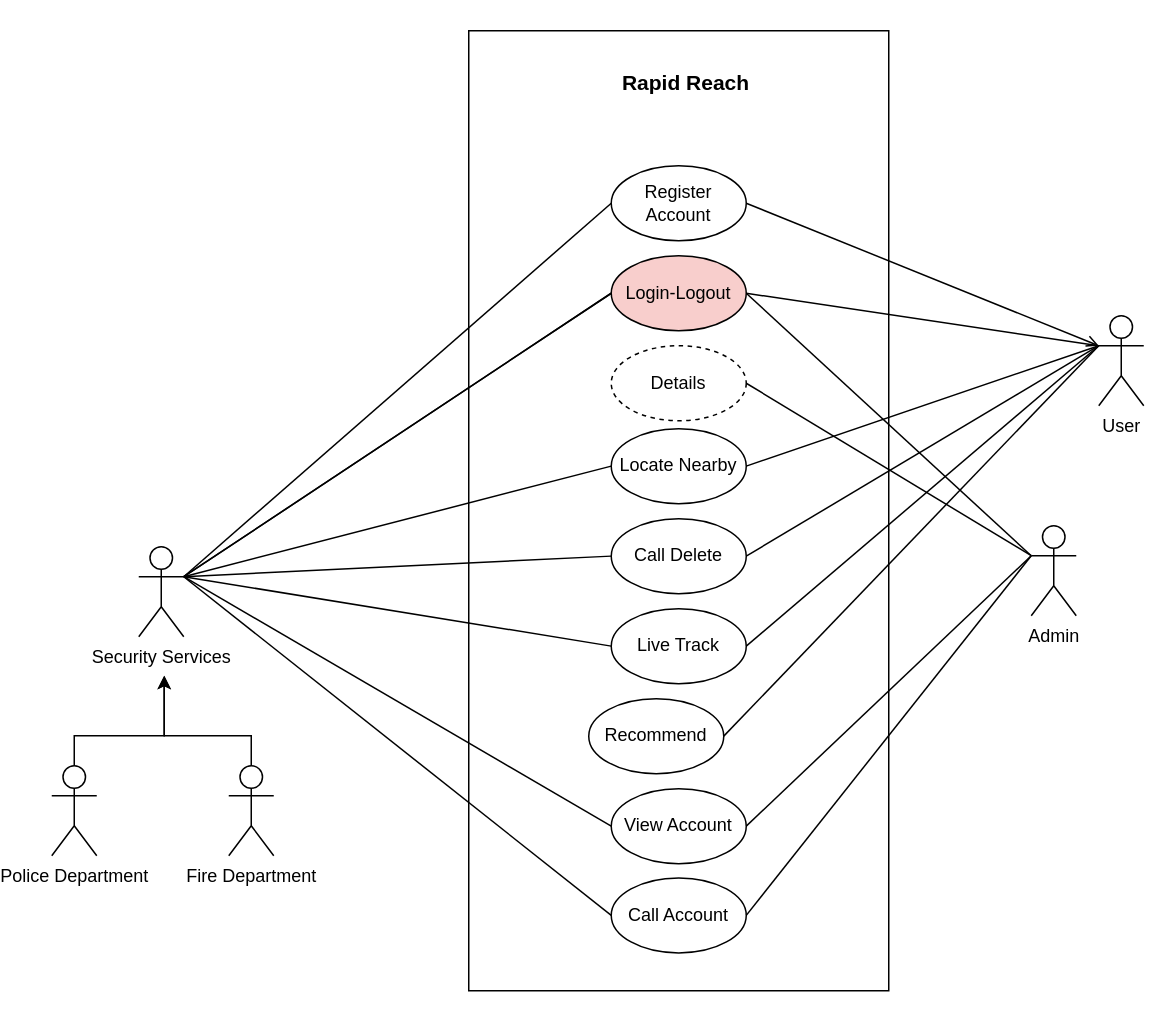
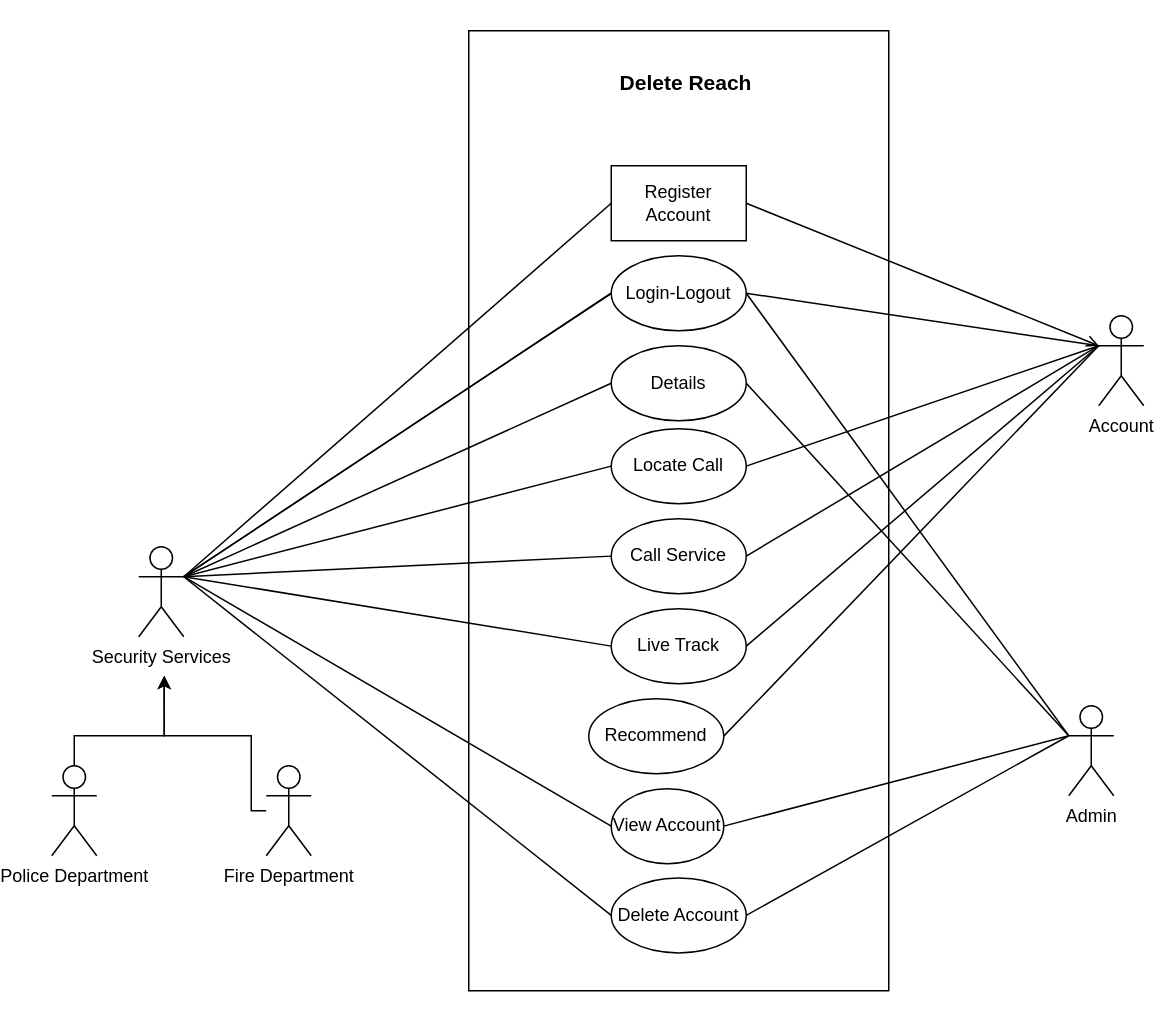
  <mxCell id="0" />
  <mxCell id="1" parent="0" />
  <mxCell id="2" value="" style="rounded=0;whiteSpace=wrap;html=1;" parent="1" vertex="1"><mxGeometry x="298" y="20" width="280" height="640" as="geometry" /></mxCell>
- <mxCell id="3" value="Register Account" style="ellipse;whiteSpace=wrap;html=1;" parent="1" vertex="1"><mxGeometry x="393" y="110" width="90" height="50" as="geometry" /></mxCell>
- <mxCell id="4" value="Login-Logout" style="ellipse;whiteSpace=wrap;html=1;fillColor=#f8cecc;" parent="1" vertex="1"><mxGeometry x="393" y="170" width="90" height="50" as="geometry" /></mxCell>
- <mxCell id="5" value="Locate Nearby" style="ellipse;whiteSpace=wrap;html=1;" parent="1" vertex="1"><mxGeometry x="393" y="285.25" width="90" height="50" as="geometry" /></mxCell>
- <mxCell id="6" value="Call Delete" style="ellipse;whiteSpace=wrap;html=1;" parent="1" vertex="1"><mxGeometry x="393" y="345.25" width="90" height="50" as="geometry" /></mxCell>
+ <mxCell id="3" value="Register Account" style="whiteSpace=wrap;html=1;rounded=0;" parent="1" vertex="1"><mxGeometry x="393" y="110" width="90" height="50" as="geometry" /></mxCell>
+ <mxCell id="4" value="Login-Logout" style="ellipse;whiteSpace=wrap;html=1;" parent="1" vertex="1"><mxGeometry x="393" y="170" width="90" height="50" as="geometry" /></mxCell>
+ <mxCell id="5" value="Locate Call" style="ellipse;whiteSpace=wrap;html=1;" parent="1" vertex="1"><mxGeometry x="393" y="285.25" width="90" height="50" as="geometry" /></mxCell>
+ <mxCell id="6" value="Call Service" style="ellipse;whiteSpace=wrap;html=1;" parent="1" vertex="1"><mxGeometry x="393" y="345.25" width="90" height="50" as="geometry" /></mxCell>
  <mxCell id="7" value="Live Track" style="ellipse;whiteSpace=wrap;html=1;" parent="1" vertex="1"><mxGeometry x="393" y="405.25" width="90" height="50" as="geometry" /></mxCell>
  <mxCell id="8" value="Recommend" style="ellipse;whiteSpace=wrap;html=1;" parent="1" vertex="1"><mxGeometry x="378" y="465.25" width="90" height="50" as="geometry" /></mxCell>
- <mxCell id="9" value="View Account" style="ellipse;whiteSpace=wrap;html=1;" parent="1" vertex="1"><mxGeometry x="393" y="525.25" width="90" height="50" as="geometry" /></mxCell>
- <mxCell id="10" value="Call Account" style="ellipse;whiteSpace=wrap;html=1;" parent="1" vertex="1"><mxGeometry x="393" y="584.75" width="90" height="50" as="geometry" /></mxCell>
- <mxCell id="11" value="&lt;b&gt;&lt;font style=&quot;font-size: 14px;&quot;&gt;Rapid Reach&lt;/font&gt;&lt;/b&gt;" style="text;html=1;align=center;verticalAlign=middle;whiteSpace=wrap;rounded=0;" parent="1" vertex="1"><mxGeometry x="378" y="40" width="130" height="30" as="geometry" /></mxCell>
+ <mxCell id="9" value="View Account" style="ellipse;whiteSpace=wrap;html=1;" parent="1" vertex="1"><mxGeometry x="393" y="525.25" width="75" height="50" as="geometry" /></mxCell>
+ <mxCell id="10" value="Delete Account" style="ellipse;whiteSpace=wrap;html=1;" parent="1" vertex="1"><mxGeometry x="393" y="584.75" width="90" height="50" as="geometry" /></mxCell>
+ <mxCell id="11" value="&lt;b&gt;&lt;font style=&quot;font-size: 14px;&quot;&gt;Delete Reach&lt;/font&gt;&lt;/b&gt;" style="text;html=1;align=center;verticalAlign=middle;whiteSpace=wrap;rounded=0;" parent="1" vertex="1"><mxGeometry x="378" y="40" width="130" height="30" as="geometry" /></mxCell>
  <mxCell id="12" value="Security Services" style="shape=umlActor;verticalLabelPosition=bottom;verticalAlign=top;html=1;outlineConnect=0;" parent="1" vertex="1"><mxGeometry x="78" y="364" width="30" height="60" as="geometry" /></mxCell>
- <mxCell id="13" value="Details" style="ellipse;whiteSpace=wrap;html=1;dashed=1;" parent="1" vertex="1"><mxGeometry x="393" y="230" width="90" height="50" as="geometry" /></mxCell>
+ <mxCell id="13" value="Details" style="ellipse;whiteSpace=wrap;html=1;" parent="1" vertex="1"><mxGeometry x="393" y="230" width="90" height="50" as="geometry" /></mxCell>
  <mxCell id="14" style="edgeStyle=orthogonalEdgeStyle;rounded=0;orthogonalLoop=1;jettySize=auto;html=1;" edge="1" parent="1" source="15"><mxGeometry relative="1" as="geometry"><mxPoint x="95" y="450" as="targetPoint" /><Array as="points"><mxPoint x="153" y="490" /><mxPoint x="95" y="490" /></Array></mxGeometry></mxCell>
- <mxCell id="15" value="Fire Department" style="shape=umlActor;verticalLabelPosition=bottom;verticalAlign=top;html=1;outlineConnect=0;" parent="1" vertex="1"><mxGeometry x="138" y="510" width="30" height="60" as="geometry" /></mxCell>
- <mxCell id="16" value="User" style="shape=umlActor;verticalLabelPosition=bottom;verticalAlign=top;html=1;outlineConnect=0;" parent="1" vertex="1"><mxGeometry x="718" y="210" width="30" height="60" as="geometry" /></mxCell>
- <mxCell id="17" value="Admin" style="shape=umlActor;verticalLabelPosition=bottom;verticalAlign=top;html=1;outlineConnect=0;" parent="1" vertex="1"><mxGeometry x="673" y="350" width="30" height="60" as="geometry" /></mxCell>
+ <mxCell id="15" value="Fire Department" style="shape=umlActor;verticalLabelPosition=bottom;verticalAlign=top;html=1;outlineConnect=0;" parent="1" vertex="1"><mxGeometry x="163" y="510" width="30" height="60" as="geometry" /></mxCell>
+ <mxCell id="16" value="Account" style="shape=umlActor;verticalLabelPosition=bottom;verticalAlign=top;html=1;outlineConnect=0;" parent="1" vertex="1"><mxGeometry x="718" y="210" width="30" height="60" as="geometry" /></mxCell>
+ <mxCell id="17" value="Admin" style="shape=umlActor;verticalLabelPosition=bottom;verticalAlign=top;html=1;outlineConnect=0;" parent="1" vertex="1"><mxGeometry x="698" y="470" width="30" height="60" as="geometry" /></mxCell>
  <mxCell id="18" value="" style="endArrow=open;html=1;rounded=0;exitX=1;exitY=0.5;exitDx=0;exitDy=0;entryX=0;entryY=0.333;entryDx=0;entryDy=0;entryPerimeter=0;" parent="1" source="3" target="16" edge="1"><mxGeometry width="50" height="50" relative="1" as="geometry"><mxPoint x="628" y="140" as="sourcePoint" /><mxPoint x="678" y="90" as="targetPoint" /></mxGeometry></mxCell>
  <mxCell id="19" value="" style="endArrow=none;html=1;rounded=0;exitX=1;exitY=0.333;exitDx=0;exitDy=0;exitPerimeter=0;entryX=0;entryY=0.5;entryDx=0;entryDy=0;" parent="1" source="12" target="3" edge="1"><mxGeometry width="50" height="50" relative="1" as="geometry"><mxPoint x="188" y="110" as="sourcePoint" /><mxPoint x="238" y="60" as="targetPoint" /></mxGeometry></mxCell>
  <mxCell id="20" value="" style="endArrow=none;html=1;rounded=0;entryX=0;entryY=0.333;entryDx=0;entryDy=0;entryPerimeter=0;exitX=1;exitY=0.5;exitDx=0;exitDy=0;" parent="1" source="10" target="17" edge="1"><mxGeometry width="50" height="50" relative="1" as="geometry"><mxPoint x="548" y="369.75" as="sourcePoint" /><mxPoint x="743" y="574.75" as="targetPoint" /></mxGeometry></mxCell>
  <mxCell id="21" value="" style="endArrow=none;html=1;rounded=0;exitX=0;exitY=0.5;exitDx=0;exitDy=0;entryX=1;entryY=0.333;entryDx=0;entryDy=0;entryPerimeter=0;" parent="1" source="4" target="12" edge="1"><mxGeometry width="50" height="50" relative="1" as="geometry"><mxPoint x="493" y="230" as="sourcePoint" /><mxPoint x="288" y="445" as="targetPoint" /></mxGeometry></mxCell>
  <mxCell id="22" value="" style="endArrow=none;html=1;rounded=0;exitX=1;exitY=0.5;exitDx=0;exitDy=0;entryX=0;entryY=0.333;entryDx=0;entryDy=0;entryPerimeter=0;" parent="1" source="4" target="16" edge="1"><mxGeometry width="50" height="50" relative="1" as="geometry"><mxPoint x="618" y="180" as="sourcePoint" /><mxPoint x="813" y="265" as="targetPoint" /></mxGeometry></mxCell>
  <mxCell id="23" value="" style="endArrow=none;html=1;rounded=0;exitX=1;exitY=0.5;exitDx=0;exitDy=0;entryX=0;entryY=0.333;entryDx=0;entryDy=0;entryPerimeter=0;" parent="1" source="4" target="17" edge="1"><mxGeometry width="50" height="50" relative="1" as="geometry"><mxPoint x="748" y="425" as="sourcePoint" /><mxPoint x="943" y="320" as="targetPoint" /></mxGeometry></mxCell>
  <mxCell id="24" value="" style="endArrow=none;html=1;rounded=0;exitX=1;exitY=0.5;exitDx=0;exitDy=0;entryX=0;entryY=0.333;entryDx=0;entryDy=0;entryPerimeter=0;" parent="1" source="5" target="16" edge="1"><mxGeometry width="50" height="50" relative="1" as="geometry"><mxPoint x="748" y="495" as="sourcePoint" /><mxPoint x="678" y="90" as="targetPoint" /></mxGeometry></mxCell>
  <mxCell id="25" value="" style="endArrow=none;html=1;rounded=0;exitX=1;exitY=0.5;exitDx=0;exitDy=0;entryX=0;entryY=0.333;entryDx=0;entryDy=0;entryPerimeter=0;" parent="1" source="6" target="16" edge="1"><mxGeometry width="50" height="50" relative="1" as="geometry"><mxPoint x="808" y="455" as="sourcePoint" /><mxPoint x="1003" y="350" as="targetPoint" /></mxGeometry></mxCell>
  <mxCell id="26" value="" style="endArrow=none;html=1;rounded=0;exitX=0;exitY=0.333;exitDx=0;exitDy=0;exitPerimeter=0;entryX=1;entryY=0.5;entryDx=0;entryDy=0;" parent="1" source="16" target="8" edge="1"><mxGeometry width="50" height="50" relative="1" as="geometry"><mxPoint x="778" y="495" as="sourcePoint" /><mxPoint x="973" y="390" as="targetPoint" /></mxGeometry></mxCell>
  <mxCell id="27" value="" style="endArrow=none;html=1;rounded=0;entryX=1;entryY=0.333;entryDx=0;entryDy=0;entryPerimeter=0;exitX=0;exitY=0.5;exitDx=0;exitDy=0;" parent="1" source="10" target="12" edge="1"><mxGeometry width="50" height="50" relative="1" as="geometry"><mxPoint x="413" y="790" as="sourcePoint" /><mxPoint x="218" y="740" as="targetPoint" /></mxGeometry></mxCell>
  <mxCell id="28" value="" style="endArrow=none;html=1;rounded=0;exitX=1;exitY=0.5;exitDx=0;exitDy=0;entryX=0;entryY=0.333;entryDx=0;entryDy=0;entryPerimeter=0;" parent="1" source="9" target="17" edge="1"><mxGeometry width="50" height="50" relative="1" as="geometry"><mxPoint x="438" y="640" as="sourcePoint" /><mxPoint x="633" y="1040" as="targetPoint" /></mxGeometry></mxCell>
  <mxCell id="29" value="" style="endArrow=none;html=1;rounded=0;exitX=0;exitY=0.5;exitDx=0;exitDy=0;entryX=1;entryY=0.333;entryDx=0;entryDy=0;entryPerimeter=0;" parent="1" source="5" target="12" edge="1"><mxGeometry width="50" height="50" relative="1" as="geometry"><mxPoint x="235.5" y="360" as="sourcePoint" /><mxPoint x="-49.5" y="365" as="targetPoint" /></mxGeometry></mxCell>
  <mxCell id="30" value="" style="endArrow=none;html=1;rounded=0;exitX=0;exitY=0.5;exitDx=0;exitDy=0;entryX=1;entryY=0.333;entryDx=0;entryDy=0;entryPerimeter=0;" parent="1" source="4" target="12" edge="1"><mxGeometry width="50" height="50" relative="1" as="geometry"><mxPoint x="433" y="140" as="sourcePoint" /><mxPoint x="148" y="145" as="targetPoint" /></mxGeometry></mxCell>
  <mxCell id="31" value="" style="endArrow=none;html=1;rounded=0;exitX=0;exitY=0.5;exitDx=0;exitDy=0;entryX=1;entryY=0.333;entryDx=0;entryDy=0;entryPerimeter=0;" parent="1" source="6" target="12" edge="1"><mxGeometry width="50" height="50" relative="1" as="geometry"><mxPoint x="298" y="410" as="sourcePoint" /><mxPoint x="13" y="300" as="targetPoint" /></mxGeometry></mxCell>
+ <mxCell id="32" value="" style="endArrow=none;html=1;rounded=0;exitX=0;exitY=0.5;exitDx=0;exitDy=0;entryX=1;entryY=0.333;entryDx=0;entryDy=0;entryPerimeter=0;" parent="1" source="13" target="12" edge="1"><mxGeometry width="50" height="50" relative="1" as="geometry"><mxPoint x="353" y="470" as="sourcePoint" /><mxPoint x="108" y="200" as="targetPoint" /></mxGeometry></mxCell>
  <mxCell id="33" value="" style="endArrow=none;html=1;rounded=0;exitX=0;exitY=0.5;exitDx=0;exitDy=0;entryX=1;entryY=0.333;entryDx=0;entryDy=0;entryPerimeter=0;" parent="1" source="7" target="12" edge="1"><mxGeometry width="50" height="50" relative="1" as="geometry"><mxPoint x="403" y="520" as="sourcePoint" /><mxPoint x="118" y="410" as="targetPoint" /></mxGeometry></mxCell>
  <mxCell id="34" value="" style="endArrow=none;html=1;rounded=0;exitX=1;exitY=0.333;exitDx=0;exitDy=0;entryX=0;entryY=0.5;entryDx=0;entryDy=0;exitPerimeter=0;" parent="1" source="12" target="9" edge="1"><mxGeometry width="50" height="50" relative="1" as="geometry"><mxPoint x="1013" y="460" as="sourcePoint" /><mxPoint x="728" y="350" as="targetPoint" /></mxGeometry></mxCell>
  <mxCell id="35" value="" style="endArrow=none;html=1;rounded=0;exitX=0;exitY=0.333;exitDx=0;exitDy=0;exitPerimeter=0;entryX=1;entryY=0.5;entryDx=0;entryDy=0;" parent="1" source="16" target="7" edge="1"><mxGeometry width="50" height="50" relative="1" as="geometry"><mxPoint x="883" y="300" as="sourcePoint" /><mxPoint x="648" y="560" as="targetPoint" /></mxGeometry></mxCell>
  <mxCell id="36" value="" style="endArrow=none;html=1;rounded=0;exitX=0;exitY=0.333;exitDx=0;exitDy=0;entryX=1;entryY=0.5;entryDx=0;entryDy=0;exitPerimeter=0;" parent="1" source="17" target="13" edge="1"><mxGeometry width="50" height="50" relative="1" as="geometry"><mxPoint x="658" y="450" as="sourcePoint" /><mxPoint x="873" y="745" as="targetPoint" /></mxGeometry></mxCell>
  <mxCell id="37" style="edgeStyle=orthogonalEdgeStyle;rounded=0;orthogonalLoop=1;jettySize=auto;html=1;" edge="1" parent="1"><mxGeometry relative="1" as="geometry"><mxPoint x="94.97" y="450" as="targetPoint" /><mxPoint x="34.999" y="510" as="sourcePoint" /><Array as="points"><mxPoint x="34.97" y="490" /><mxPoint x="95.97" y="490" /></Array></mxGeometry></mxCell>
  <mxCell id="38" value="Police Department" style="shape=umlActor;verticalLabelPosition=bottom;verticalAlign=top;html=1;outlineConnect=0;" vertex="1" parent="1"><mxGeometry x="20" y="510" width="30" height="60" as="geometry" /></mxCell>
